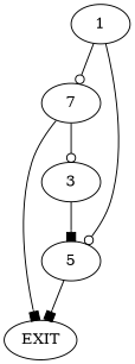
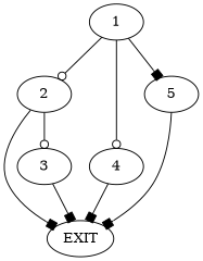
  digraph {
    edge [arrowhead=box]
    1
-   2 [label=7]
+   2
+   4
    5
    n5 [label=EXIT]
    3
    1 -> 2 [arrowhead=odot]
-   1 -> 5 [arrowhead=odot]
+   1 -> 4 [arrowhead=odot]
+   1 -> 5
    2 -> n5
    2 -> 3 [arrowhead=odot]
+   4 -> n5
    5 -> n5
-   3 -> 5
+   3 -> n5
  }
